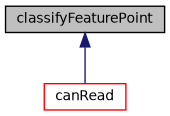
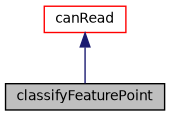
  digraph {
    rankdir=TB
    node [fontname=Helvetica fontsize=10 shape=record]
    n1 [color=black fillcolor=grey75 fontcolor=black height=0.2 label=classifyFeaturePoint style=filled width=0.4]
    n2 [color=red height=0.2 label=canRead width=0.4]
-   n1 -> n2 [color=midnightblue dir=back fontname=Helvetica fontsize=10 labelfontname=Helvetica labelfontsize=10 style=solid]
+   n2 -> n1 [color=midnightblue dir=back fontname=Helvetica fontsize=10 labelfontname=Helvetica labelfontsize=10 style=solid]
  }
